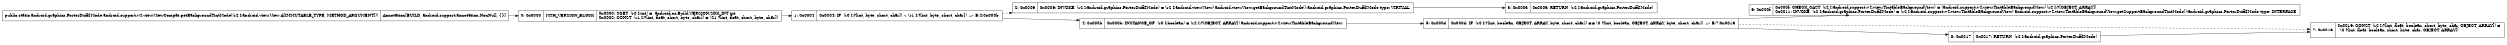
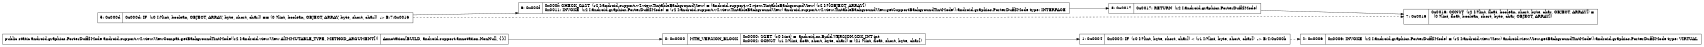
  digraph {
    rankdir=LR
    node [shape=record]
    n1 [label="{0\:\ 0x0000|MTH_VERSION_BLOCK\l|0x0000: SGET  (r0 I:int) =  android.os.Build.VERSION.SDK_INT int \l0x0002: CONST  (r1 I:?[int, float, short, byte, char]) = (21 ?[int, float, short, byte, char]) \l}"]
    n2 [label="{1\:\ 0x0004|0x0004: IF  (r0 I:?[int, byte, short, char]) \< (r1 I:?[int, byte, short, char])  \-\> B:4:0x000b \l}"]
    n3 [label="{2\:\ 0x0006|0x0006: INVOKE  (r2 I:android.graphics.PorterDuff$Mode) = (r2 I:android.view.View) android.view.View.getBackgroundTintMode():android.graphics.PorterDuff$Mode type: VIRTUAL \l}"]
-   n4 [label="{4\:\ 0x000b|0x000b: INSTANCE_OF  (r0 I:boolean) = (r2 I:?[OBJECT, ARRAY]) android.support.v4.view.TintableBackgroundView \l}"]
-   n5 [label="{3\:\ 0x000a|0x000a: RETURN  (r2 I:android.graphics.PorterDuff$Mode) \l}"]
    n6 [label="{5\:\ 0x000d|0x000d: IF  (r0 I:?[int, boolean, OBJECT, ARRAY, byte, short, char]) == (0 ?[int, boolean, OBJECT, ARRAY, byte, short, char])  \-\> B:7:0x0016 \l}"]
    n7 [label="{6\:\ 0x000f|0x000f: CHECK_CAST  (r2 I:android.support.v4.view.TintableBackgroundView) = (android.support.v4.view.TintableBackgroundView) (r2 I:?[OBJECT, ARRAY]) \l0x0011: INVOKE  (r2 I:android.graphics.PorterDuff$Mode) = (r2 I:android.support.v4.view.TintableBackgroundView) android.support.v4.view.TintableBackgroundView.getSupportBackgroundTintMode():android.graphics.PorterDuff$Mode type: INTERFACE \l}"]
    n8 [label="{7\:\ 0x0016|0x0016: CONST  (r2 I:?[int, float, boolean, short, byte, char, OBJECT, ARRAY]) = \l  (0 ?[int, float, boolean, short, byte, char, OBJECT, ARRAY])\l \l}"]
    n9 [label="{8\:\ 0x0017|0x0017: RETURN  (r2 I:android.graphics.PorterDuff$Mode) \l}"]
    n10 [label="{public static android.graphics.PorterDuff$Mode android.support.v4.view.ViewCompat.getBackgroundTintMode((r2 I:android.view.View A[IMMUTABLE_TYPE, METHOD_ARGUMENT]))  | Annotation[BUILD, android.support.annotation.NonNull, \{\}]\l}"]
    n1 -> n2
    n2 -> n3 [style=dashed]
-   n2 -> n4
-   n3 -> n5
-   n4 -> n6
    n6 -> n7 [style=solid]
    n6 -> n8 [style=dashed]
-   n6 -> n9
+   n7 -> n9
    n9 -> n8
    n10 -> n1
  }
